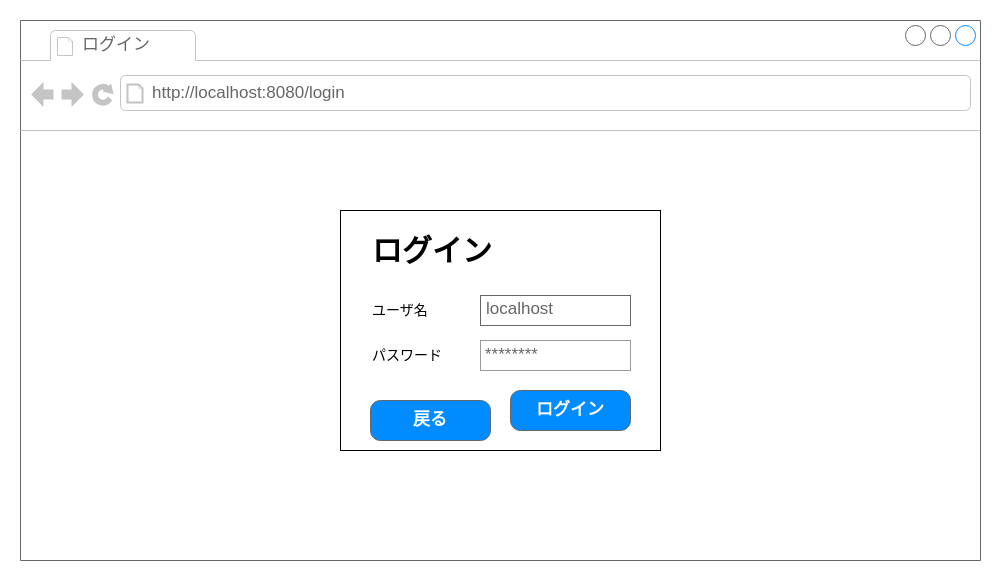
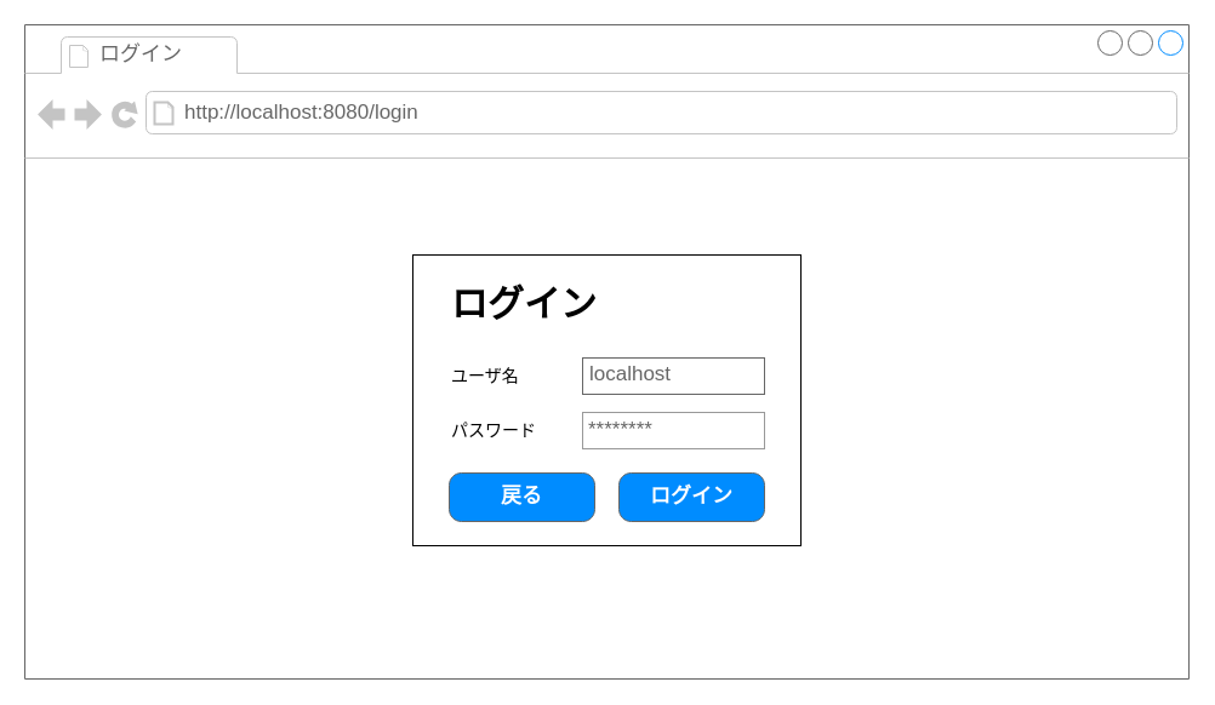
  <mxCell id="0" />
  <mxCell id="1" parent="0" />
  <mxCell id="2" value="" style="strokeWidth=1;shadow=0;dashed=0;align=center;html=1;shape=mxgraph.mockup.containers.browserWindow;rSize=0;strokeColor=#666666;strokeColor2=#008cff;strokeColor3=#c4c4c4;mainText=,;recursiveResize=0;fontSize=14;aspect=fixed;" vertex="1" parent="1"><mxGeometry x="20" y="20" width="960" height="540" as="geometry" /></mxCell>
  <mxCell id="3" value="ログイン" style="strokeWidth=1;shadow=0;dashed=0;align=center;html=1;shape=mxgraph.mockup.containers.anchor;fontSize=17;fontColor=#666666;align=left;" vertex="1" parent="2"><mxGeometry x="60" y="12" width="110" height="26" as="geometry" /></mxCell>
  <mxCell id="4" value="http://localhost:8080/login" style="strokeWidth=1;shadow=0;dashed=0;align=center;html=1;shape=mxgraph.mockup.containers.anchor;rSize=0;fontSize=17;fontColor=#666666;align=left;" vertex="1" parent="2"><mxGeometry x="130" y="60" width="250" height="26" as="geometry" /></mxCell>
  <mxCell id="5" value="" style="group" vertex="1" connectable="0" parent="2"><mxGeometry x="320" y="190" width="320" height="240" as="geometry" /></mxCell>
  <mxCell id="6" value="" style="rounded=0;whiteSpace=wrap;html=1;fontSize=14;align=left;" vertex="1" parent="5"><mxGeometry width="320" height="240" as="geometry" /></mxCell>
  <mxCell id="7" value="ログイン" style="text;strokeColor=none;fillColor=none;html=1;fontSize=30;fontStyle=1;verticalAlign=middle;align=left;" vertex="1" parent="5"><mxGeometry x="30" y="20" width="150" height="40" as="geometry" /></mxCell>
  <mxCell id="8" value="localhost" style="strokeWidth=1;shadow=0;dashed=0;align=center;html=1;shape=mxgraph.mockup.text.textBox;fontColor=#666666;align=left;fontSize=17;spacingLeft=4;spacingTop=-3;strokeColor=#666666;mainText=" vertex="1" parent="5"><mxGeometry x="140" y="85" width="150" height="30" as="geometry" /></mxCell>
  <mxCell id="9" value="ユーザ名" style="text;html=1;strokeColor=none;fillColor=none;align=left;verticalAlign=middle;whiteSpace=wrap;rounded=0;fontSize=14;" vertex="1" parent="5"><mxGeometry x="30" y="90" width="100" height="20" as="geometry" /></mxCell>
  <mxCell id="10" value="パスワード" style="text;html=1;strokeColor=none;fillColor=none;align=left;verticalAlign=middle;whiteSpace=wrap;rounded=0;fontSize=14;" vertex="1" parent="5"><mxGeometry x="30" y="135" width="100" height="20" as="geometry" /></mxCell>
  <mxCell id="11" value="********" style="strokeWidth=1;shadow=0;dashed=0;align=center;html=1;shape=mxgraph.mockup.forms.pwField;strokeColor=#999999;mainText=;align=left;fontColor=#666666;fontSize=17;spacingLeft=3;" vertex="1" parent="5"><mxGeometry x="140" y="130" width="150" height="30" as="geometry" /></mxCell>
- <mxCell id="12" value="戻る" style="strokeWidth=1;shadow=0;dashed=0;align=center;html=1;shape=mxgraph.mockup.buttons.button;strokeColor=#666666;fontColor=#ffffff;mainText=;buttonStyle=round;fontSize=17;fontStyle=1;whiteSpace=wrap;fillColor=#008CFF;" vertex="1" parent="5"><mxGeometry x="30" y="190" width="120" height="40" as="geometry" /></mxCell>
+ <mxCell id="12" value="戻る" style="strokeWidth=1;shadow=0;dashed=0;align=center;html=1;shape=mxgraph.mockup.buttons.button;strokeColor=#666666;fontColor=#ffffff;mainText=;buttonStyle=round;fontSize=17;fontStyle=1;whiteSpace=wrap;fillColor=#008CFF;" vertex="1" parent="5"><mxGeometry x="30" y="180" width="120" height="40" as="geometry" /></mxCell>
  <mxCell id="13" value="ログイン" style="strokeWidth=1;shadow=0;dashed=0;align=center;html=1;shape=mxgraph.mockup.buttons.button;strokeColor=#666666;fontColor=#ffffff;mainText=;buttonStyle=round;fontSize=17;fontStyle=1;fillColor=#008cff;whiteSpace=wrap;" vertex="1" parent="5"><mxGeometry x="170" y="180" width="120" height="40" as="geometry" /></mxCell>
